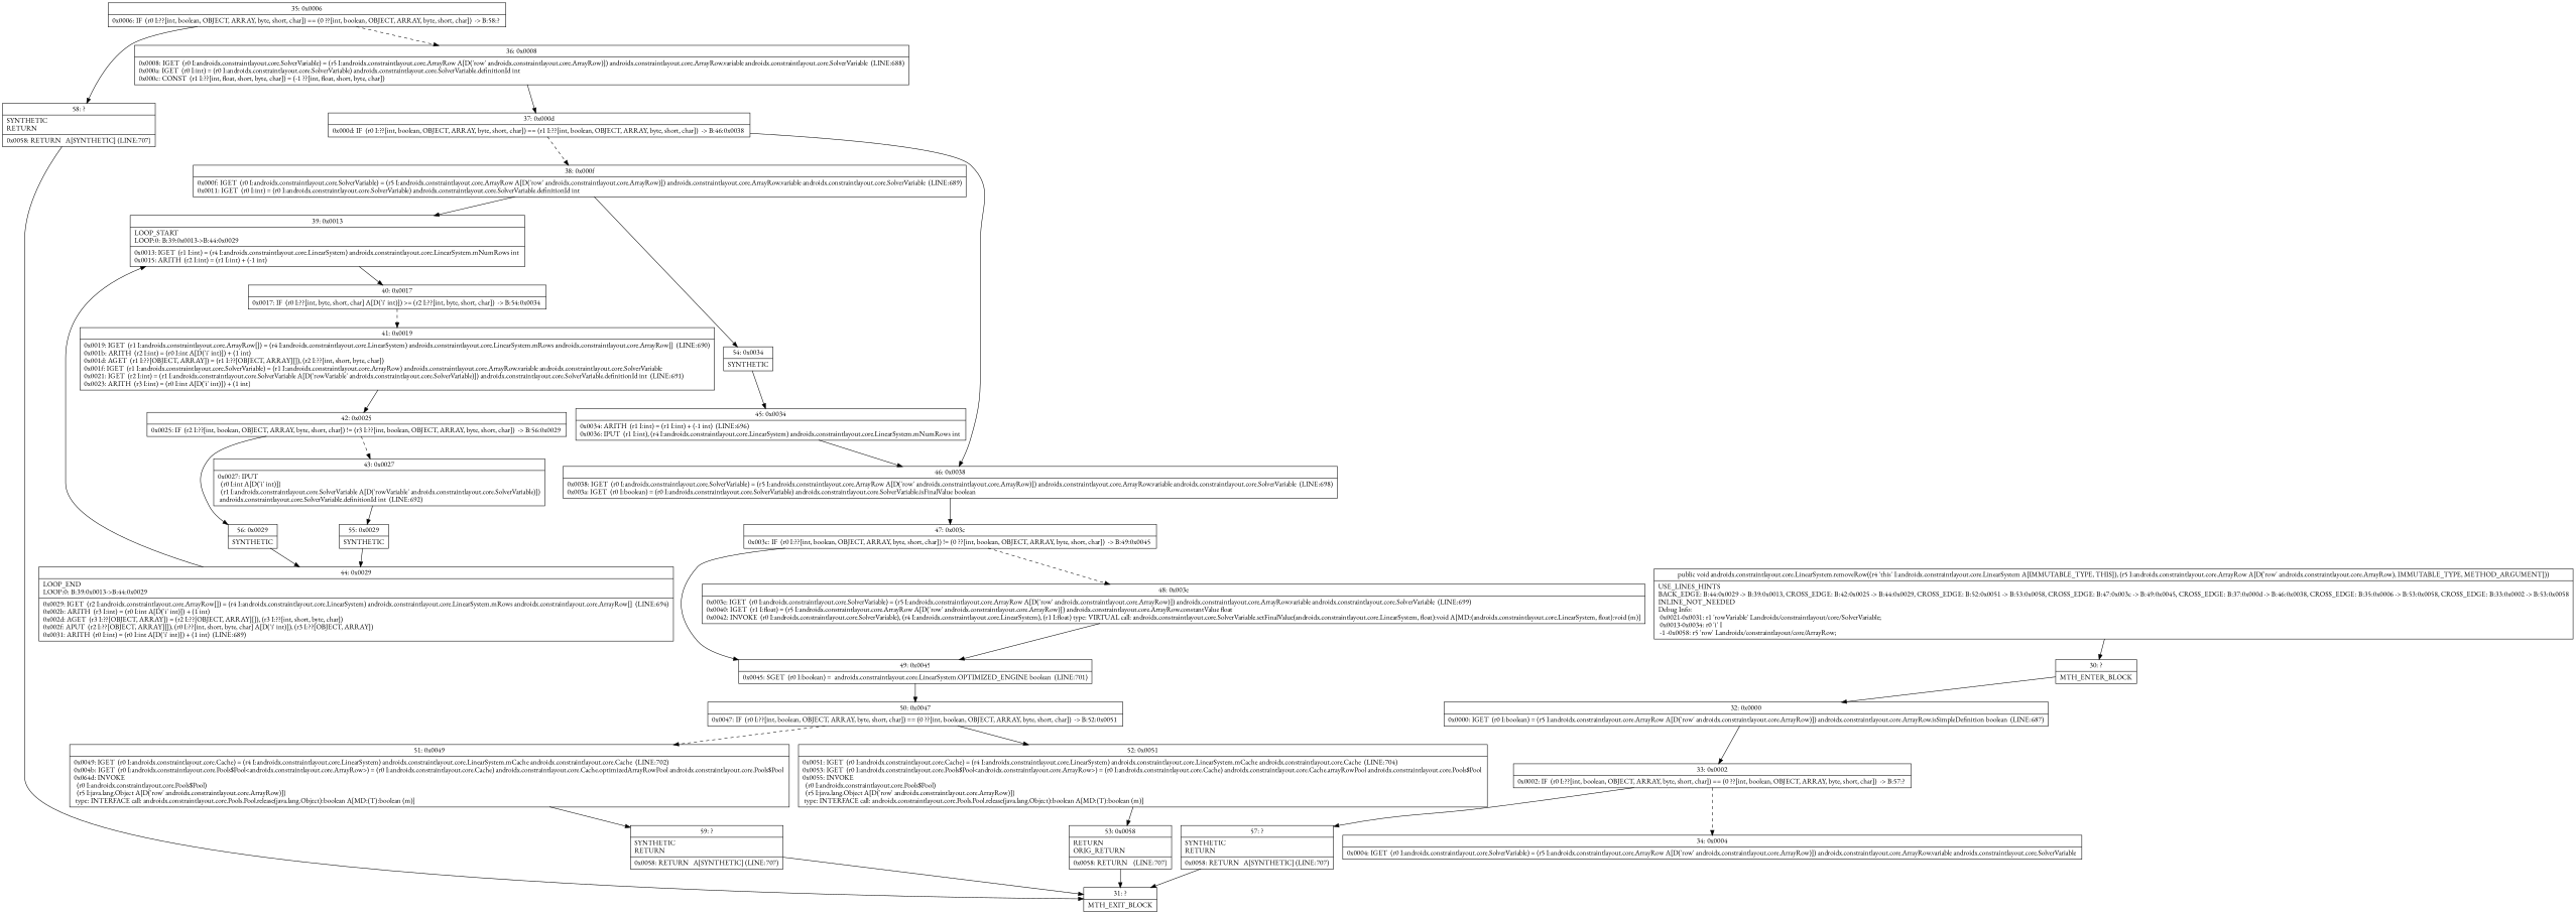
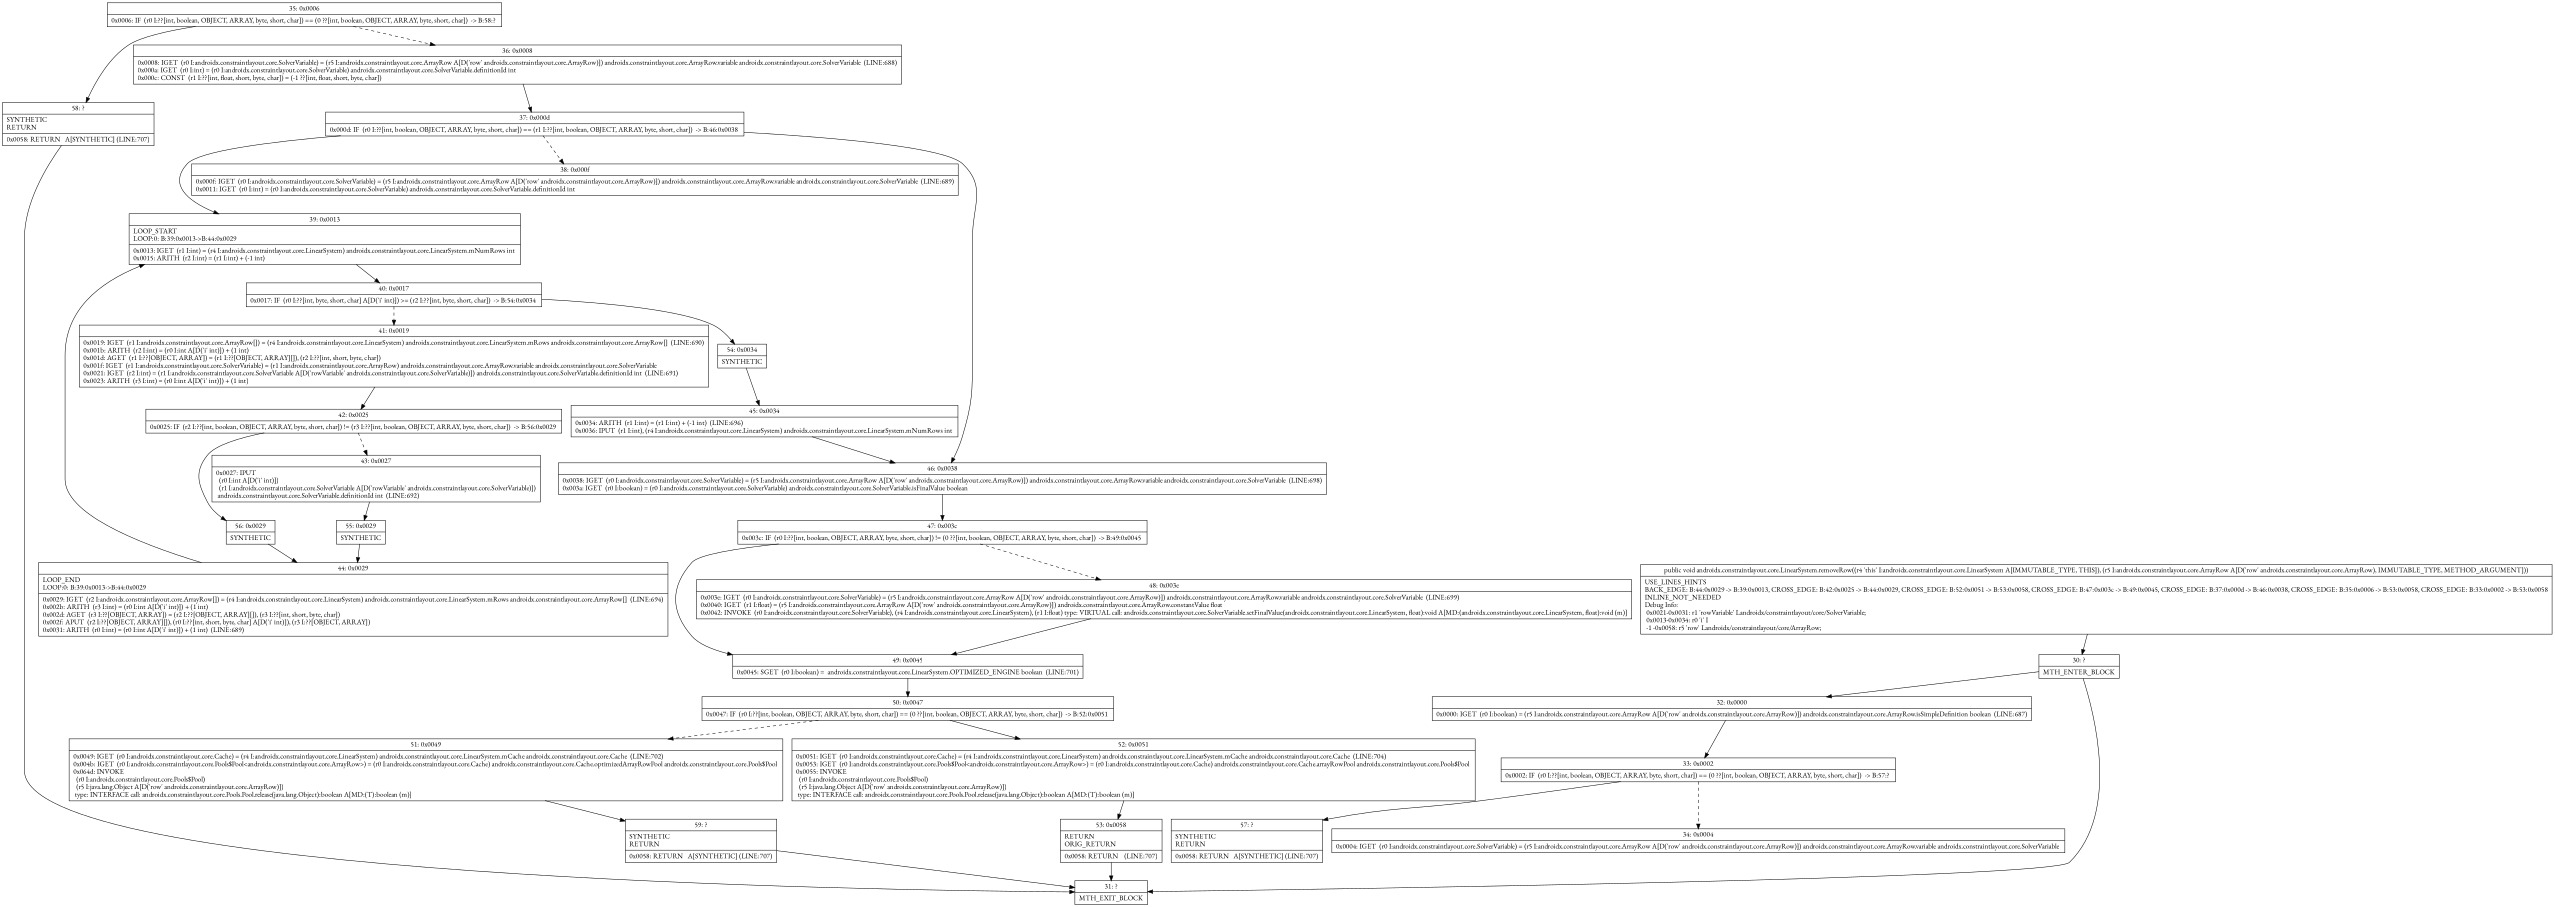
  digraph {
    fontname="EB Garamond"
    node [fontname="EB Garamond" shape=record]
    edge [fontname="EB Garamond"]
    n1 [label="{30\:\ ?|MTH_ENTER_BLOCK\l}"]
    n2 [label="{32\:\ 0x0000|0x0000: IGET  (r0 I:boolean) = (r5 I:androidx.constraintlayout.core.ArrayRow A[D('row' androidx.constraintlayout.core.ArrayRow)]) androidx.constraintlayout.core.ArrayRow.isSimpleDefinition boolean  (LINE:687)\l}"]
    n3 [label="{33\:\ 0x0002|0x0002: IF  (r0 I:??[int, boolean, OBJECT, ARRAY, byte, short, char]) == (0 ??[int, boolean, OBJECT, ARRAY, byte, short, char])  \-\> B:57:? \l}"]
    n4 [label="{34\:\ 0x0004|0x0004: IGET  (r0 I:androidx.constraintlayout.core.SolverVariable) = (r5 I:androidx.constraintlayout.core.ArrayRow A[D('row' androidx.constraintlayout.core.ArrayRow)]) androidx.constraintlayout.core.ArrayRow.variable androidx.constraintlayout.core.SolverVariable \l}"]
    n5 [label="{57\:\ ?|SYNTHETIC\lRETURN\l|0x0058: RETURN   A[SYNTHETIC] (LINE:707)\l}"]
    n6 [label="{31\:\ ?|MTH_EXIT_BLOCK\l}"]
    n7 [label="{35\:\ 0x0006|0x0006: IF  (r0 I:??[int, boolean, OBJECT, ARRAY, byte, short, char]) == (0 ??[int, boolean, OBJECT, ARRAY, byte, short, char])  \-\> B:58:? \l}"]
    n8 [label="{36\:\ 0x0008|0x0008: IGET  (r0 I:androidx.constraintlayout.core.SolverVariable) = (r5 I:androidx.constraintlayout.core.ArrayRow A[D('row' androidx.constraintlayout.core.ArrayRow)]) androidx.constraintlayout.core.ArrayRow.variable androidx.constraintlayout.core.SolverVariable  (LINE:688)\l0x000a: IGET  (r0 I:int) = (r0 I:androidx.constraintlayout.core.SolverVariable) androidx.constraintlayout.core.SolverVariable.definitionId int \l0x000c: CONST  (r1 I:??[int, float, short, byte, char]) = (\-1 ??[int, float, short, byte, char]) \l}"]
    n9 [label="{58\:\ ?|SYNTHETIC\lRETURN\l|0x0058: RETURN   A[SYNTHETIC] (LINE:707)\l}"]
    n10 [label="{37\:\ 0x000d|0x000d: IF  (r0 I:??[int, boolean, OBJECT, ARRAY, byte, short, char]) == (r1 I:??[int, boolean, OBJECT, ARRAY, byte, short, char])  \-\> B:46:0x0038 \l}"]
    n11 [label="{38\:\ 0x000f|0x000f: IGET  (r0 I:androidx.constraintlayout.core.SolverVariable) = (r5 I:androidx.constraintlayout.core.ArrayRow A[D('row' androidx.constraintlayout.core.ArrayRow)]) androidx.constraintlayout.core.ArrayRow.variable androidx.constraintlayout.core.SolverVariable  (LINE:689)\l0x0011: IGET  (r0 I:int) = (r0 I:androidx.constraintlayout.core.SolverVariable) androidx.constraintlayout.core.SolverVariable.definitionId int \l}"]
    n12 [label="{46\:\ 0x0038|0x0038: IGET  (r0 I:androidx.constraintlayout.core.SolverVariable) = (r5 I:androidx.constraintlayout.core.ArrayRow A[D('row' androidx.constraintlayout.core.ArrayRow)]) androidx.constraintlayout.core.ArrayRow.variable androidx.constraintlayout.core.SolverVariable  (LINE:698)\l0x003a: IGET  (r0 I:boolean) = (r0 I:androidx.constraintlayout.core.SolverVariable) androidx.constraintlayout.core.SolverVariable.isFinalValue boolean \l}"]
    n13 [label="{39\:\ 0x0013|LOOP_START\lLOOP:0: B:39:0x0013\-\>B:44:0x0029\l|0x0013: IGET  (r1 I:int) = (r4 I:androidx.constraintlayout.core.LinearSystem) androidx.constraintlayout.core.LinearSystem.mNumRows int \l0x0015: ARITH  (r2 I:int) = (r1 I:int) + (\-1 int) \l}"]
    n14 [label="{47\:\ 0x003c|0x003c: IF  (r0 I:??[int, boolean, OBJECT, ARRAY, byte, short, char]) != (0 ??[int, boolean, OBJECT, ARRAY, byte, short, char])  \-\> B:49:0x0045 \l}"]
    n15 [label="{40\:\ 0x0017|0x0017: IF  (r0 I:??[int, byte, short, char] A[D('i' int)]) \>= (r2 I:??[int, byte, short, char])  \-\> B:54:0x0034 \l}"]
    n16 [label="{41\:\ 0x0019|0x0019: IGET  (r1 I:androidx.constraintlayout.core.ArrayRow[]) = (r4 I:androidx.constraintlayout.core.LinearSystem) androidx.constraintlayout.core.LinearSystem.mRows androidx.constraintlayout.core.ArrayRow[]  (LINE:690)\l0x001b: ARITH  (r2 I:int) = (r0 I:int A[D('i' int)]) + (1 int) \l0x001d: AGET  (r1 I:??[OBJECT, ARRAY]) = (r1 I:??[OBJECT, ARRAY][]), (r2 I:??[int, short, byte, char]) \l0x001f: IGET  (r1 I:androidx.constraintlayout.core.SolverVariable) = (r1 I:androidx.constraintlayout.core.ArrayRow) androidx.constraintlayout.core.ArrayRow.variable androidx.constraintlayout.core.SolverVariable \l0x0021: IGET  (r2 I:int) = (r1 I:androidx.constraintlayout.core.SolverVariable A[D('rowVariable' androidx.constraintlayout.core.SolverVariable)]) androidx.constraintlayout.core.SolverVariable.definitionId int  (LINE:691)\l0x0023: ARITH  (r3 I:int) = (r0 I:int A[D('i' int)]) + (1 int) \l}"]
    n17 [label="{54\:\ 0x0034|SYNTHETIC\l}"]
    n18 [label="{42\:\ 0x0025|0x0025: IF  (r2 I:??[int, boolean, OBJECT, ARRAY, byte, short, char]) != (r3 I:??[int, boolean, OBJECT, ARRAY, byte, short, char])  \-\> B:56:0x0029 \l}"]
    n19 [label="{45\:\ 0x0034|0x0034: ARITH  (r1 I:int) = (r1 I:int) + (\-1 int)  (LINE:696)\l0x0036: IPUT  (r1 I:int), (r4 I:androidx.constraintlayout.core.LinearSystem) androidx.constraintlayout.core.LinearSystem.mNumRows int \l}"]
    n20 [label="{43\:\ 0x0027|0x0027: IPUT  \l  (r0 I:int A[D('i' int)])\l  (r1 I:androidx.constraintlayout.core.SolverVariable A[D('rowVariable' androidx.constraintlayout.core.SolverVariable)])\l androidx.constraintlayout.core.SolverVariable.definitionId int  (LINE:692)\l}"]
    n21 [label="{56\:\ 0x0029|SYNTHETIC\l}"]
    n22 [label="{55\:\ 0x0029|SYNTHETIC\l}"]
    n23 [label="{44\:\ 0x0029|LOOP_END\lLOOP:0: B:39:0x0013\-\>B:44:0x0029\l|0x0029: IGET  (r2 I:androidx.constraintlayout.core.ArrayRow[]) = (r4 I:androidx.constraintlayout.core.LinearSystem) androidx.constraintlayout.core.LinearSystem.mRows androidx.constraintlayout.core.ArrayRow[]  (LINE:694)\l0x002b: ARITH  (r3 I:int) = (r0 I:int A[D('i' int)]) + (1 int) \l0x002d: AGET  (r3 I:??[OBJECT, ARRAY]) = (r2 I:??[OBJECT, ARRAY][]), (r3 I:??[int, short, byte, char]) \l0x002f: APUT  (r2 I:??[OBJECT, ARRAY][]), (r0 I:??[int, short, byte, char] A[D('i' int)]), (r3 I:??[OBJECT, ARRAY]) \l0x0031: ARITH  (r0 I:int) = (r0 I:int A[D('i' int)]) + (1 int)  (LINE:689)\l}"]
    n24 [label="{48\:\ 0x003e|0x003e: IGET  (r0 I:androidx.constraintlayout.core.SolverVariable) = (r5 I:androidx.constraintlayout.core.ArrayRow A[D('row' androidx.constraintlayout.core.ArrayRow)]) androidx.constraintlayout.core.ArrayRow.variable androidx.constraintlayout.core.SolverVariable  (LINE:699)\l0x0040: IGET  (r1 I:float) = (r5 I:androidx.constraintlayout.core.ArrayRow A[D('row' androidx.constraintlayout.core.ArrayRow)]) androidx.constraintlayout.core.ArrayRow.constantValue float \l0x0042: INVOKE  (r0 I:androidx.constraintlayout.core.SolverVariable), (r4 I:androidx.constraintlayout.core.LinearSystem), (r1 I:float) type: VIRTUAL call: androidx.constraintlayout.core.SolverVariable.setFinalValue(androidx.constraintlayout.core.LinearSystem, float):void A[MD:(androidx.constraintlayout.core.LinearSystem, float):void (m)]\l}"]
    n25 [label="{49\:\ 0x0045|0x0045: SGET  (r0 I:boolean) =  androidx.constraintlayout.core.LinearSystem.OPTIMIZED_ENGINE boolean  (LINE:701)\l}"]
    n26 [label="{50\:\ 0x0047|0x0047: IF  (r0 I:??[int, boolean, OBJECT, ARRAY, byte, short, char]) == (0 ??[int, boolean, OBJECT, ARRAY, byte, short, char])  \-\> B:52:0x0051 \l}"]
    n27 [label="{51\:\ 0x0049|0x0049: IGET  (r0 I:androidx.constraintlayout.core.Cache) = (r4 I:androidx.constraintlayout.core.LinearSystem) androidx.constraintlayout.core.LinearSystem.mCache androidx.constraintlayout.core.Cache  (LINE:702)\l0x004b: IGET  (r0 I:androidx.constraintlayout.core.Pools$Pool\<androidx.constraintlayout.core.ArrayRow\>) = (r0 I:androidx.constraintlayout.core.Cache) androidx.constraintlayout.core.Cache.optimizedArrayRowPool androidx.constraintlayout.core.Pools$Pool \l0x064d: INVOKE  \l  (r0 I:androidx.constraintlayout.core.Pools$Pool)\l  (r5 I:java.lang.Object A[D('row' androidx.constraintlayout.core.ArrayRow)])\l type: INTERFACE call: androidx.constraintlayout.core.Pools.Pool.release(java.lang.Object):boolean A[MD:(T):boolean (m)]\l}"]
    n28 [label="{52\:\ 0x0051|0x0051: IGET  (r0 I:androidx.constraintlayout.core.Cache) = (r4 I:androidx.constraintlayout.core.LinearSystem) androidx.constraintlayout.core.LinearSystem.mCache androidx.constraintlayout.core.Cache  (LINE:704)\l0x0053: IGET  (r0 I:androidx.constraintlayout.core.Pools$Pool\<androidx.constraintlayout.core.ArrayRow\>) = (r0 I:androidx.constraintlayout.core.Cache) androidx.constraintlayout.core.Cache.arrayRowPool androidx.constraintlayout.core.Pools$Pool \l0x0055: INVOKE  \l  (r0 I:androidx.constraintlayout.core.Pools$Pool)\l  (r5 I:java.lang.Object A[D('row' androidx.constraintlayout.core.ArrayRow)])\l type: INTERFACE call: androidx.constraintlayout.core.Pools.Pool.release(java.lang.Object):boolean A[MD:(T):boolean (m)]\l}"]
    n29 [label="{59\:\ ?|SYNTHETIC\lRETURN\l|0x0058: RETURN   A[SYNTHETIC] (LINE:707)\l}"]
    n30 [label="{53\:\ 0x0058|RETURN\lORIG_RETURN\l|0x0058: RETURN    (LINE:707)\l}"]
    n31 [label="{public void androidx.constraintlayout.core.LinearSystem.removeRow((r4 'this' I:androidx.constraintlayout.core.LinearSystem A[IMMUTABLE_TYPE, THIS]), (r5 I:androidx.constraintlayout.core.ArrayRow A[D('row' androidx.constraintlayout.core.ArrayRow), IMMUTABLE_TYPE, METHOD_ARGUMENT]))  | USE_LINES_HINTS\lBACK_EDGE: B:44:0x0029 \-\> B:39:0x0013, CROSS_EDGE: B:42:0x0025 \-\> B:44:0x0029, CROSS_EDGE: B:52:0x0051 \-\> B:53:0x0058, CROSS_EDGE: B:47:0x003c \-\> B:49:0x0045, CROSS_EDGE: B:37:0x000d \-\> B:46:0x0038, CROSS_EDGE: B:35:0x0006 \-\> B:53:0x0058, CROSS_EDGE: B:33:0x0002 \-\> B:53:0x0058\lINLINE_NOT_NEEDED\lDebug Info:\l  0x0021\-0x0031: r1 'rowVariable' Landroidx\/constraintlayout\/core\/SolverVariable;\l  0x0013\-0x0034: r0 'i' I\l  \-1 \-0x0058: r5 'row' Landroidx\/constraintlayout\/core\/ArrayRow;\l}"]
    n1 -> n2
    n2 -> n3
    n3 -> n4 [style=dashed]
    n3 -> n5
-   n5 -> n6
+   n1 -> n6
    n7 -> n8 [style=dashed]
    n7 -> n9
    n8 -> n10
    n9 -> n6
    n10 -> n11 [style=dashed]
    n10 -> n12
-   n11 -> n13
+   n10 -> n13
    n12 -> n14
    n13 -> n15
    n14 -> n24 [style=dashed]
    n14 -> n25
    n15 -> n16 [style=dashed]
-   n11 -> n17
+   n15 -> n17
    n16 -> n18
    n17 -> n19
    n18 -> n20 [style=dashed]
    n18 -> n21
    n19 -> n12
    n20 -> n22
    n21 -> n23
    n22 -> n23
    n23 -> n13
    n24 -> n25
    n25 -> n26
    n26 -> n27 [style=dashed]
    n26 -> n28
    n27 -> n29
    n28 -> n30
    n29 -> n6
    n30 -> n6
    n31 -> n1
  }
